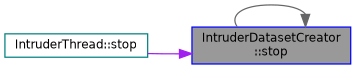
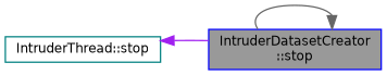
  digraph {
    rankdir=RL
    fontname="DejaVu Sans"
    node [fontname="DejaVu Sans" fontsize=10 shape=box style=filled]
    edge [dir=back fontname="DejaVu Sans" fontsize=10 labelfontname=Helvetica labelfontsize=10 style=solid]
    n1 [color=blue fillcolor=grey60 fontcolor=black height=0.2 label="IntruderDatasetCreator\l::stop" width=0.4]
    n2 [color=teal fillcolor=white height=0.2 label="IntruderThread::stop" width=0.4]
    n1 -> n1 [color=gray40]
-   n1 -> n2 [color=purple]
+   n2 -> n1 [color=purple]
  }
